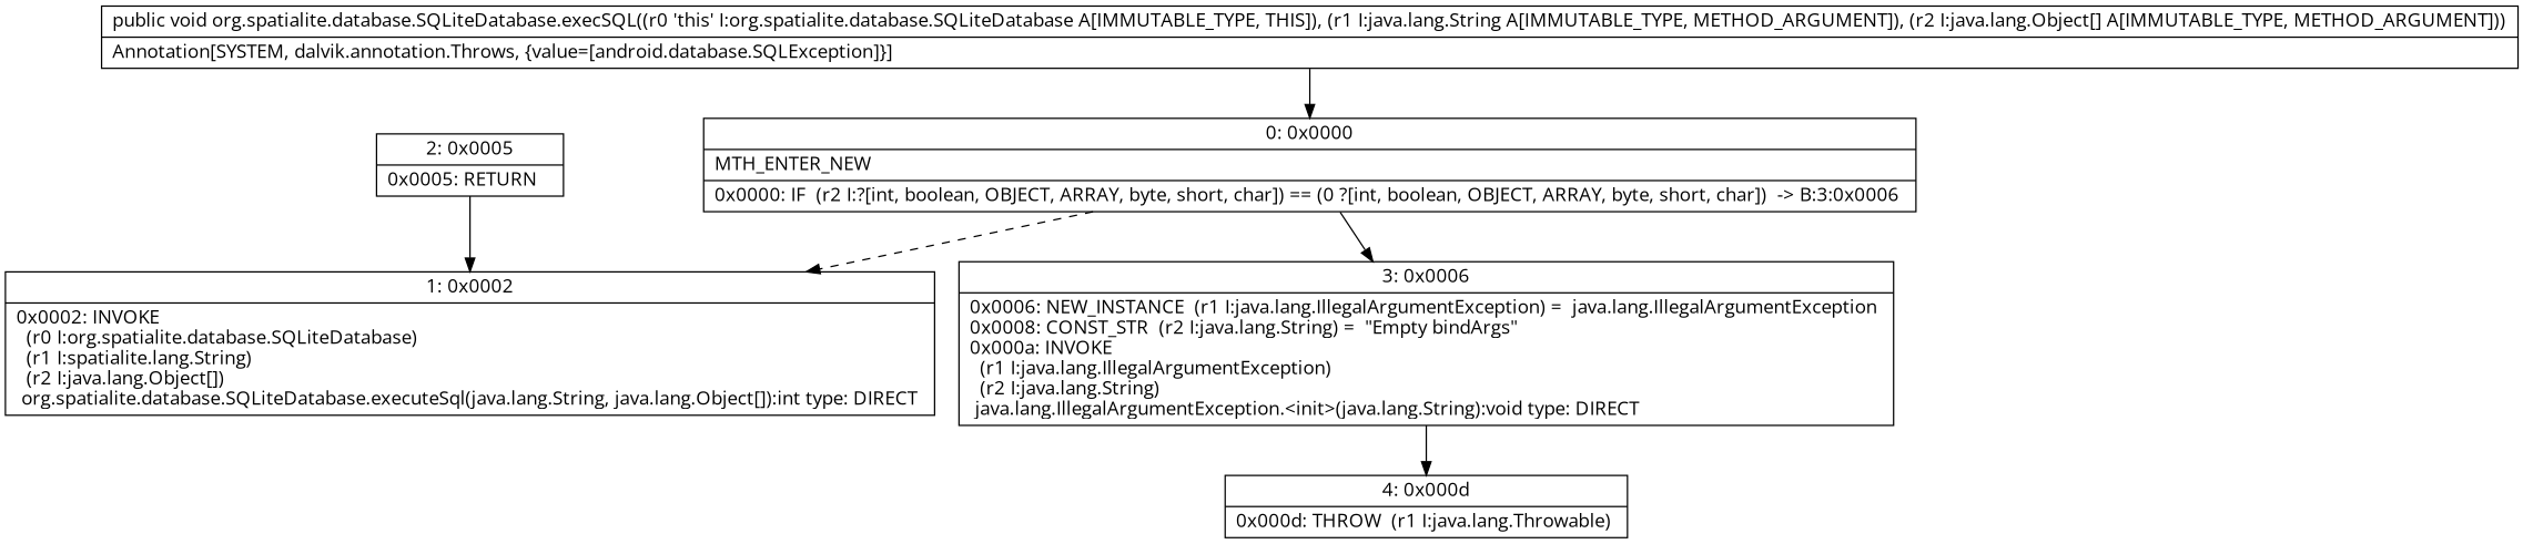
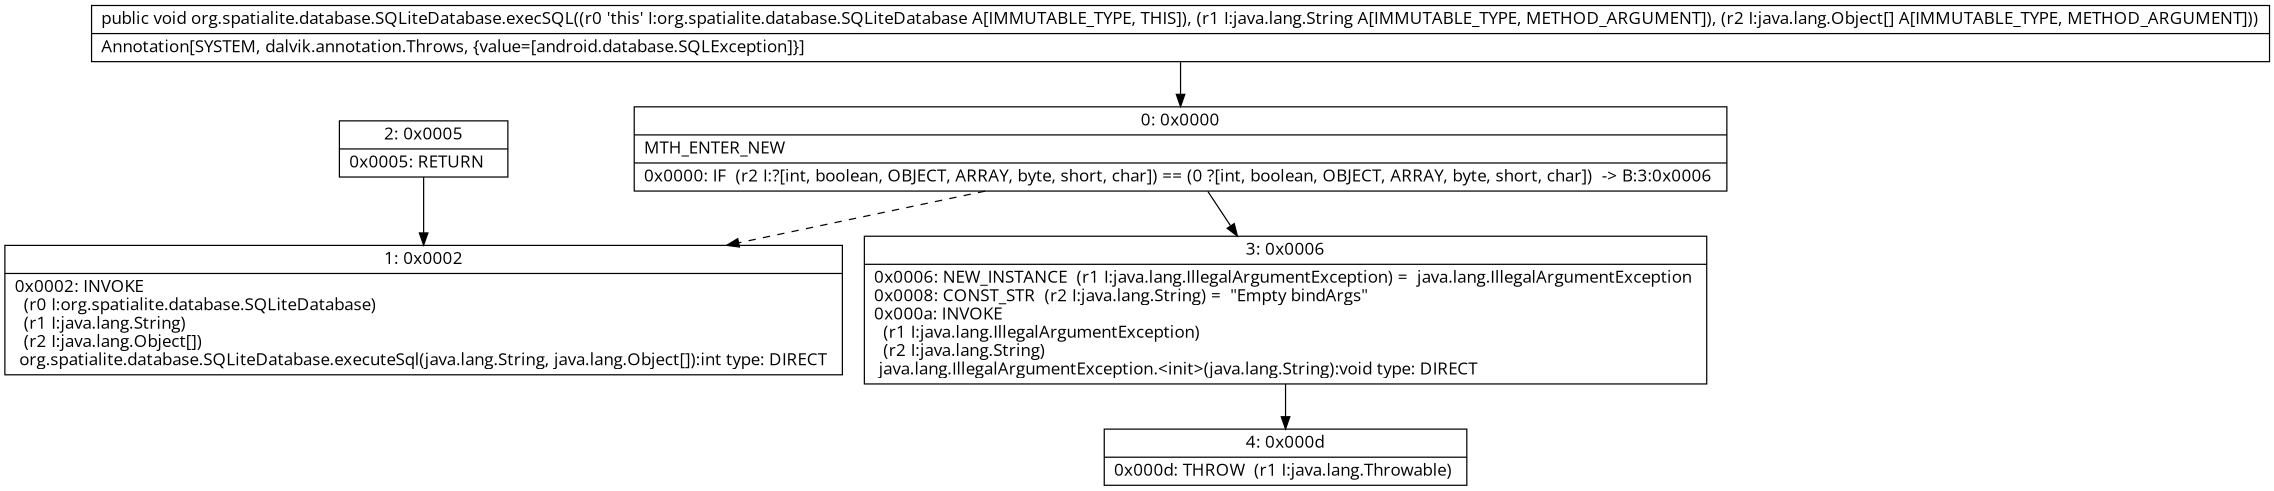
  digraph {
    fontname="Open Sans"
    node [fontname="Open Sans" shape=record]
    edge [fontname="Open Sans"]
    n1 [label="{0\:\ 0x0000|MTH_ENTER_NEW\l|0x0000: IF  (r2 I:?[int, boolean, OBJECT, ARRAY, byte, short, char]) == (0 ?[int, boolean, OBJECT, ARRAY, byte, short, char])  \-\> B:3:0x0006 \l}"]
-   n2 [label="{1\:\ 0x0002|0x0002: INVOKE  \l  (r0 I:org.spatialite.database.SQLiteDatabase)\l  (r1 I:spatialite.lang.String)\l  (r2 I:java.lang.Object[])\l org.spatialite.database.SQLiteDatabase.executeSql(java.lang.String, java.lang.Object[]):int type: DIRECT \l}"]
+   n2 [label="{1\:\ 0x0002|0x0002: INVOKE  \l  (r0 I:org.spatialite.database.SQLiteDatabase)\l  (r1 I:java.lang.String)\l  (r2 I:java.lang.Object[])\l org.spatialite.database.SQLiteDatabase.executeSql(java.lang.String, java.lang.Object[]):int type: DIRECT \l}"]
    n3 [label="{3\:\ 0x0006|0x0006: NEW_INSTANCE  (r1 I:java.lang.IllegalArgumentException) =  java.lang.IllegalArgumentException \l0x0008: CONST_STR  (r2 I:java.lang.String) =  \"Empty bindArgs\" \l0x000a: INVOKE  \l  (r1 I:java.lang.IllegalArgumentException)\l  (r2 I:java.lang.String)\l java.lang.IllegalArgumentException.\<init\>(java.lang.String):void type: DIRECT \l}"]
    n4 [label="{4\:\ 0x000d|0x000d: THROW  (r1 I:java.lang.Throwable) \l}"]
    n5 [label="{2\:\ 0x0005|0x0005: RETURN   \l}"]
    n6 [label="{public void org.spatialite.database.SQLiteDatabase.execSQL((r0 'this' I:org.spatialite.database.SQLiteDatabase A[IMMUTABLE_TYPE, THIS]), (r1 I:java.lang.String A[IMMUTABLE_TYPE, METHOD_ARGUMENT]), (r2 I:java.lang.Object[] A[IMMUTABLE_TYPE, METHOD_ARGUMENT]))  | Annotation[SYSTEM, dalvik.annotation.Throws, \{value=[android.database.SQLException]\}]\l}"]
    n1 -> n2 [style=dashed]
    n1 -> n3
    n3 -> n4
    n5 -> n2
    n6 -> n1
  }
